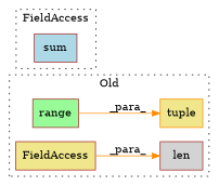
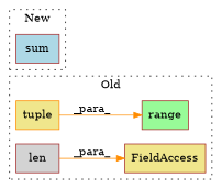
  digraph {
    rankdir=LR
    node [a=32 color=brown fillcolor=khaki l="6,1" shape=box style=filled]
    edge [color=darkorange]
    n1 [color=darkorange label=tuple s="1175,1208"]
    n2 [fillcolor=palegreen label=range s="1181,1207"]
    n3 [fillcolor=lightgrey l="4,1" label=len s="1187,1202"]
    n4 [a=22 l=11 label=FieldAccess s=1191]
    n5 [fillcolor=lightblue l="9,2" label=sum s="1429,1453"]
    subgraph cluster_1 {
      label=Old
      style=dotted
      n1
      n2
      n3
      n4
    }
    subgraph cluster_2 {
-     label=FieldAccess
+     label=New
      style=dotted
      n5
    }
-   n2 -> n1 [label=_para_]
-   n4 -> n3 [label=_para_]
+   n1 -> n2 [label=_para_]
+   n3 -> n4 [label=_para_]
  }
